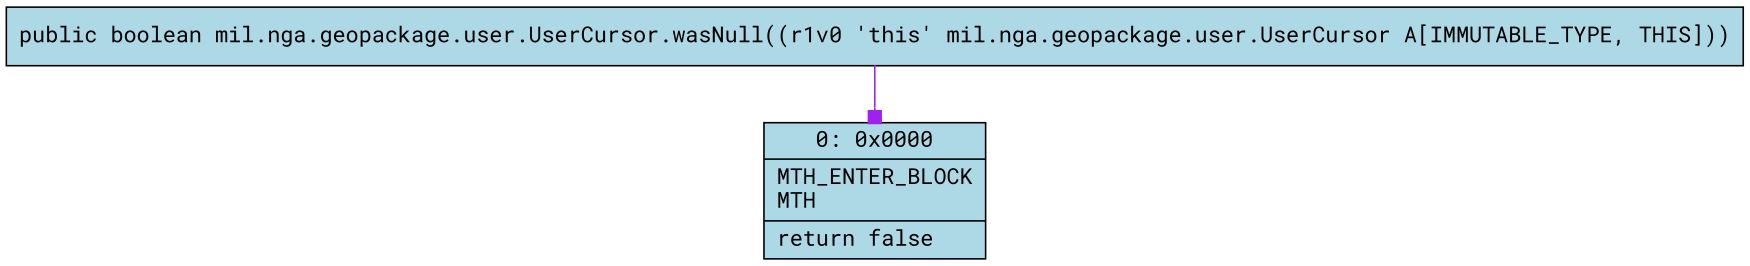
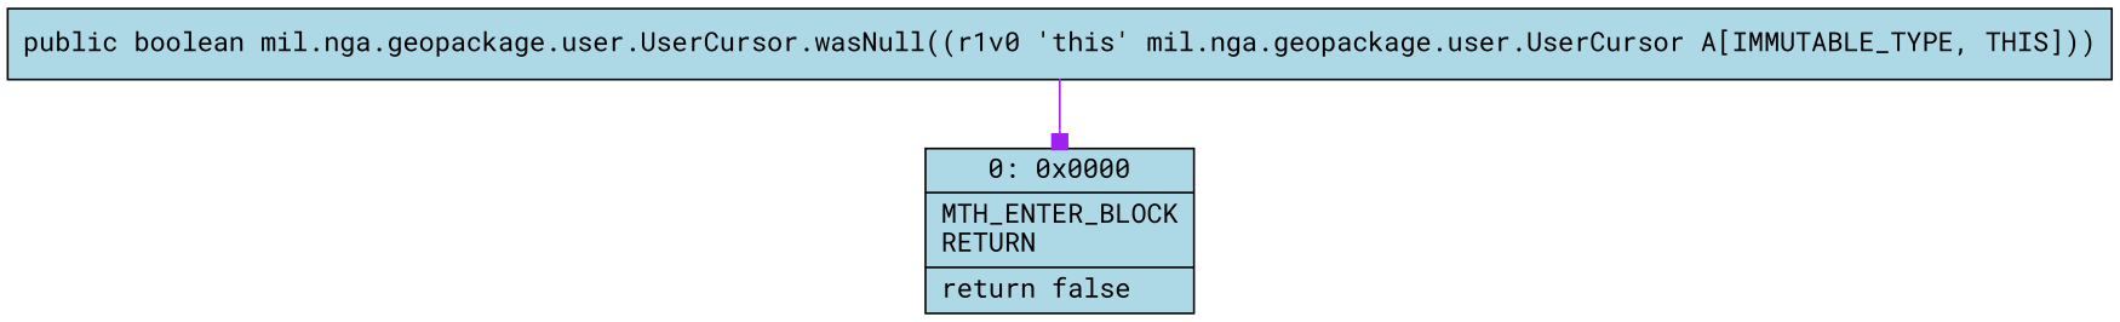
  digraph {
    fontname="Roboto Mono"
    node [shape=record style=filled fillcolor=lightblue fontname="Roboto Mono"]
-   n1 [label="{0\:\ 0x0000|MTH_ENTER_BLOCK\lMTH\l|return false\l}"]
+   n1 [label="{0\:\ 0x0000|MTH_ENTER_BLOCK\lRETURN\l|return false\l}"]
    n2 [label="{public boolean mil.nga.geopackage.user.UserCursor.wasNull((r1v0 'this' mil.nga.geopackage.user.UserCursor A[IMMUTABLE_TYPE, THIS])) }"]
    n2 -> n1 [color=purple arrowhead=box fontname="Roboto Mono"]
  }
